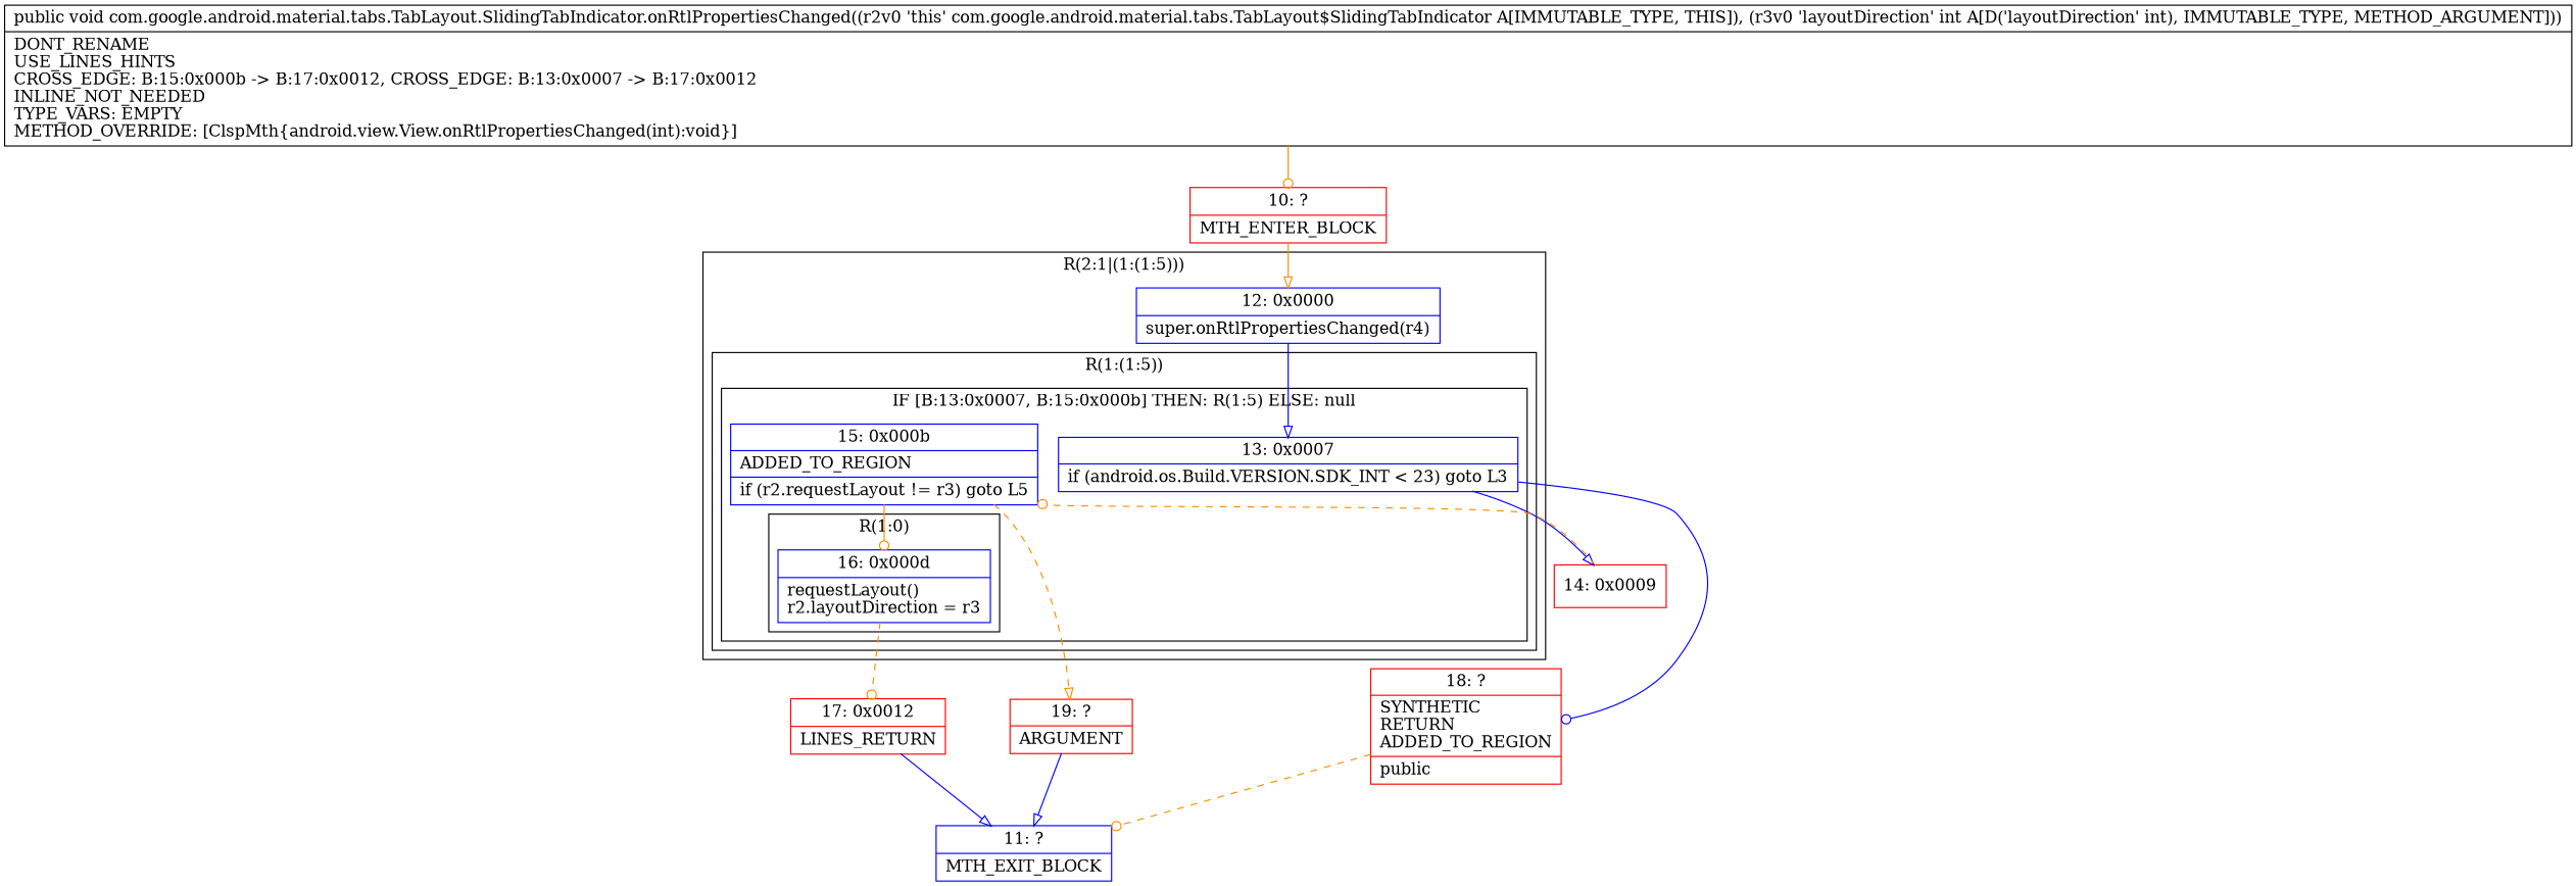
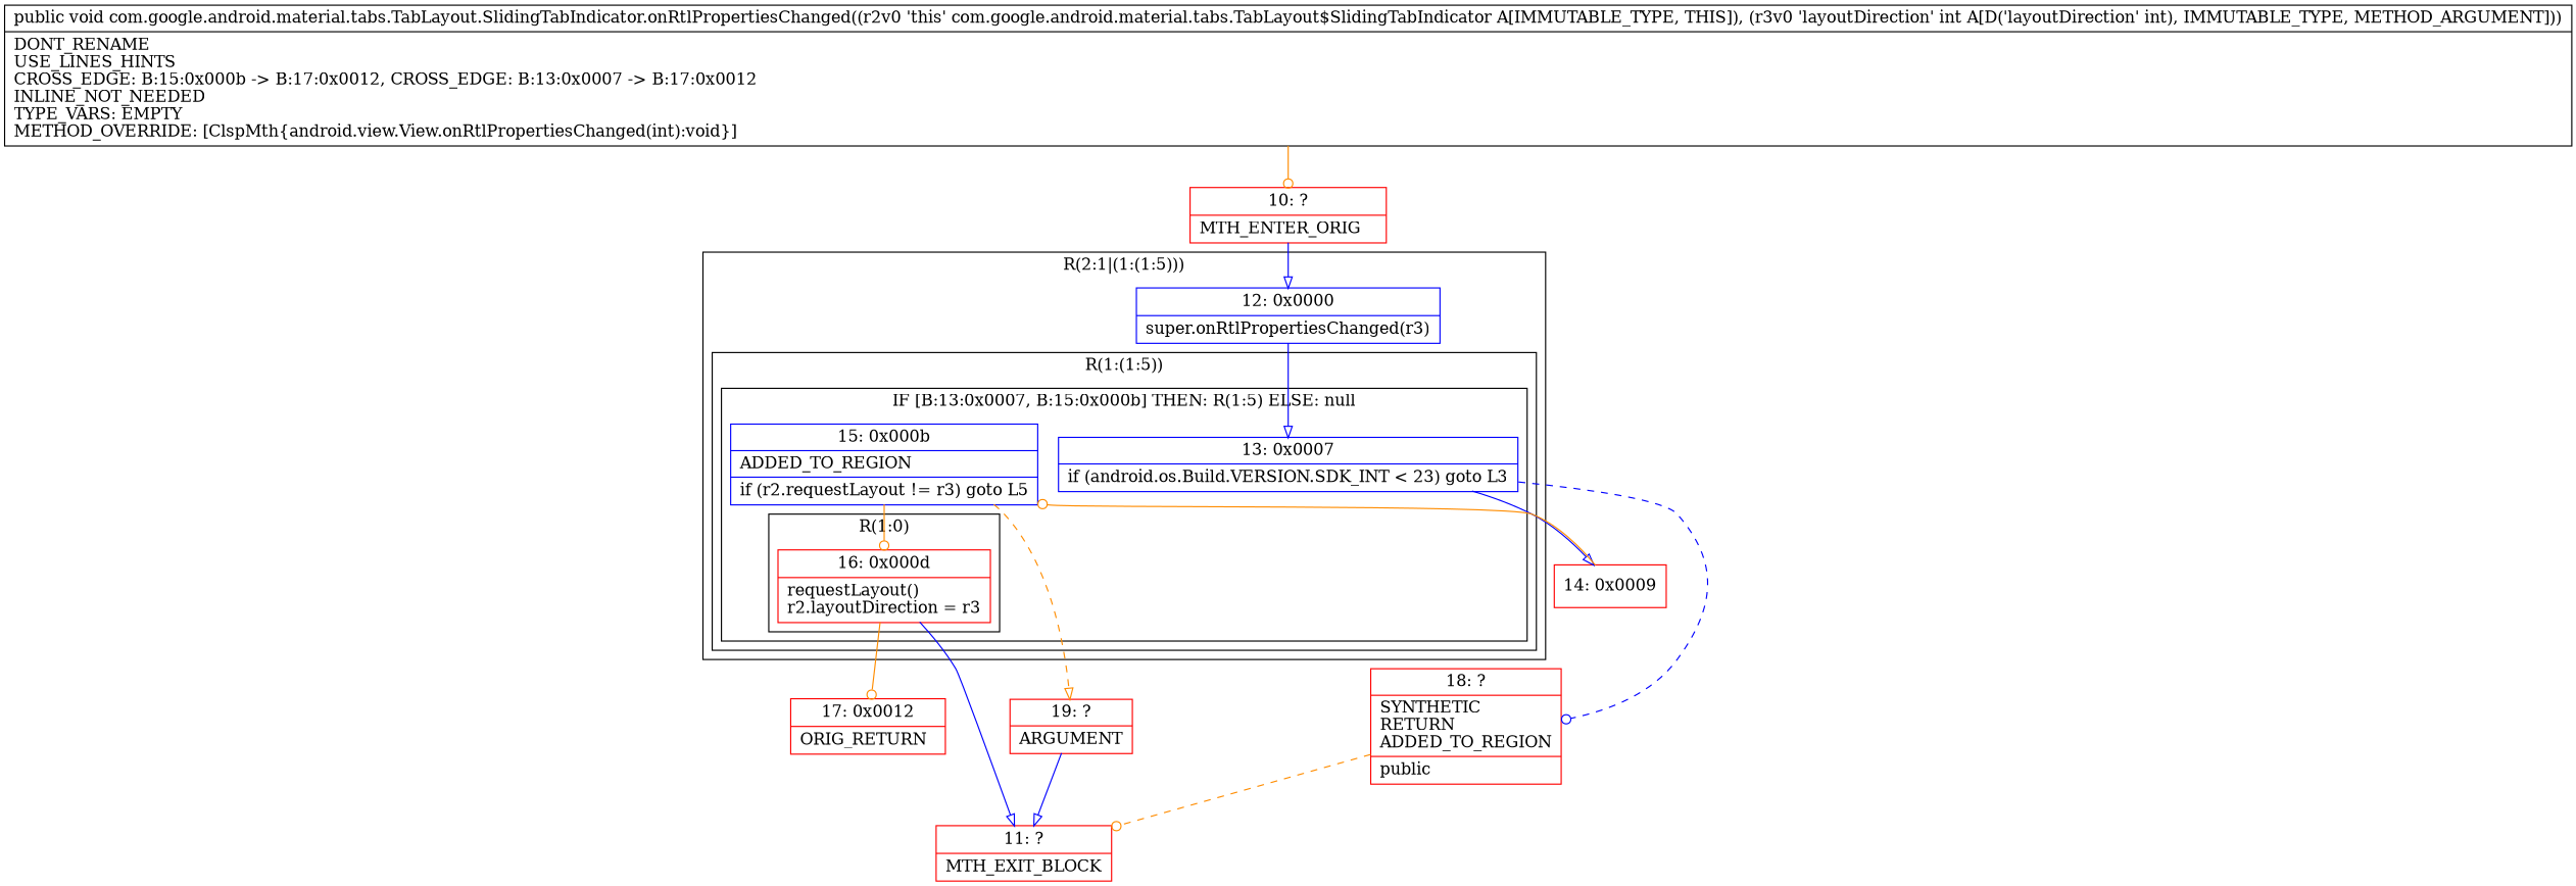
  digraph {
    node [color=red shape=record]
    edge [arrowhead=odot color=darkorange]
-   n1 [color=blue label="{16\:\ 0x000d|requestLayout()\lr2.layoutDirection = r3\l}"]
+   n1 [label="{16\:\ 0x000d|requestLayout()\lr2.layoutDirection = r3\l}"]
    n2 [color=blue label="{13\:\ 0x0007|if (android.os.Build.VERSION.SDK_INT \< 23) goto L3\l}"]
    n3 [color=blue label="{15\:\ 0x000b|ADDED_TO_REGION\l|if (r2.requestLayout != r3) goto L5\l}"]
-   n4 [color=blue label="{12\:\ 0x0000|super.onRtlPropertiesChanged(r4)\l}"]
-   n5 [label="{17\:\ 0x0012|LINES_RETURN\l}"]
+   n4 [color=blue label="{12\:\ 0x0000|super.onRtlPropertiesChanged(r3)\l}"]
+   n5 [label="{17\:\ 0x0012|ORIG_RETURN\l}"]
    n6 [label="{14\:\ 0x0009}"]
    n7 [label="{18\:\ ?|SYNTHETIC\lRETURN\lADDED_TO_REGION\l|public\l}"]
    n8 [label="{19\:\ ?|ARGUMENT\l}"]
-   n9 [color=blue label="{11\:\ ?|MTH_EXIT_BLOCK\l}"]
-   n10 [label="{10\:\ ?|MTH_ENTER_BLOCK\l}"]
+   n9 [label="{11\:\ ?|MTH_EXIT_BLOCK\l}"]
+   n10 [label="{10\:\ ?|MTH_ENTER_ORIG\l}"]
    n11 [label="{public void com.google.android.material.tabs.TabLayout.SlidingTabIndicator.onRtlPropertiesChanged((r2v0 'this' com.google.android.material.tabs.TabLayout$SlidingTabIndicator A[IMMUTABLE_TYPE, THIS]), (r3v0 'layoutDirection' int A[D('layoutDirection' int), IMMUTABLE_TYPE, METHOD_ARGUMENT]))  | DONT_RENAME\lUSE_LINES_HINTS\lCROSS_EDGE: B:15:0x000b \-\> B:17:0x0012, CROSS_EDGE: B:13:0x0007 \-\> B:17:0x0012\lINLINE_NOT_NEEDED\lTYPE_VARS: EMPTY\lMETHOD_OVERRIDE: [ClspMth\{android.view.View.onRtlPropertiesChanged(int):void\}]\l}" color=""]
    subgraph cluster_1 {
      label="R(2:1|(1:(1:5)))"
      n4
      subgraph cluster_2 {
        label="R(1:(1:5))"
        subgraph cluster_3 {
          label="IF [B:13:0x0007, B:15:0x000b] THEN: R(1:5) ELSE: null"
          n2
          n3
          subgraph cluster_4 {
            label="R(1:0)"
            n1
          }
        }
      }
    }
-   n1 -> n5 [style=dashed]
+   n1 -> n5
    n2 -> n6 [arrowhead=onormal color=blue]
-   n2 -> n7 [color=blue style=solid]
+   n2 -> n7 [color=blue style=dashed]
    n3 -> n1
    n3 -> n8 [arrowhead=onormal style=dashed]
    n4 -> n2 [arrowhead=onormal color=blue]
-   n5 -> n9 [arrowhead=onormal color=blue]
-   n6 -> n3 [style=dashed]
+   n1 -> n9 [arrowhead=onormal color=blue]
+   n6 -> n3
    n7 -> n9 [style=dashed]
    n8 -> n9 [arrowhead=onormal color=blue]
-   n10 -> n4 [arrowhead=onormal]
+   n10 -> n4 [arrowhead=onormal color=blue]
    n11 -> n10
  }
